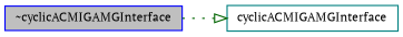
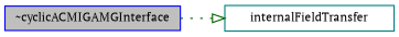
  digraph {
    rankdir=LR
    fontname="PT Serif"
    node [fontname="PT Serif" fontsize=10 shape=record]
    n1 [color=blue fillcolor=grey75 fontcolor=black height=0.2 label="~cyclicACMIGAMGInterface" style=filled width=0.4]
-   n2 [color=teal height=0.2 label=cyclicACMIGAMGInterface width=0.4]
+   n2 [color=teal height=0.2 label=internalFieldTransfer width=0.4]
    n1 -> n2 [color=darkgreen fontname="PT Serif" fontsize=10 labelfontname=FreeSans labelfontsize=10 style=dotted arrowhead=onormal]
  }
